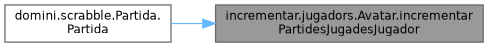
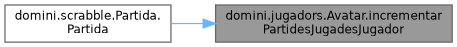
  digraph {
    rankdir=RL
    node [fontname=Helvetica fontsize=10 shape=box style=filled]
-   n1 [color=gray40 fillcolor=grey60 fontcolor=black height=0.2 label="incrementar.jugadors.Avatar.incrementar\lPartidesJugadesJugador" width=0.4]
+   n1 [color=gray40 fillcolor=grey60 fontcolor=black height=0.2 label="domini.jugadors.Avatar.incrementar\lPartidesJugadesJugador" width=0.4]
    n2 [color=grey40 fillcolor=white height=0.2 label="domini.scrabble.Partida.\lPartida" width=0.4]
    n1 -> n2 [color=steelblue1 dir=back fontname=Helvetica fontsize=10 labelfontname=Helvetica labelfontsize=10 style=solid]
  }
